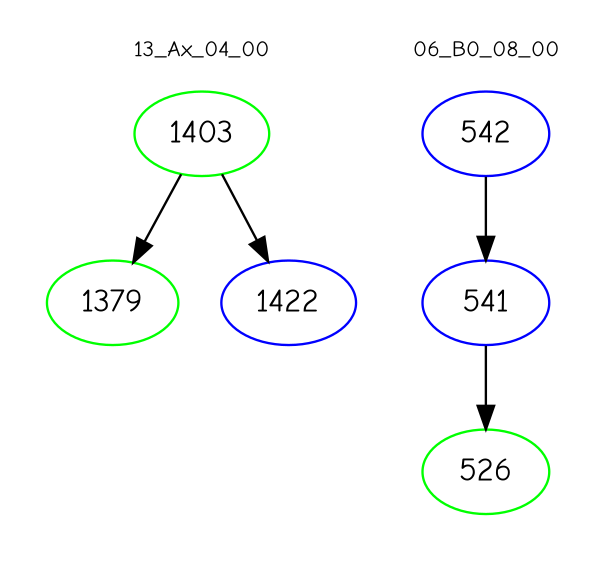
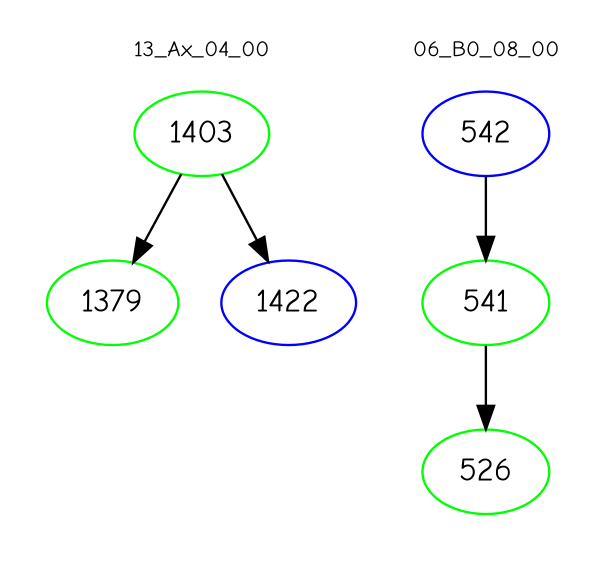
  digraph {
    fontname="Comic Neue"
    node [color=green fontname="Comic Neue"]
    edge [color=black fontname="Comic Neue"]
    n1 [label=1403]
    n2 [label=1379]
    n3 [color=blue label=1422]
-   n4 [color=blue label=541]
+   n4 [label=541]
    n5 [label=526]
    n6 [color=blue label=542]
    subgraph cluster_1 {
      color=white
      fontsize=10
      label="13_Ax_04_00"
      n1
      n2
      n3
    }
    subgraph cluster_2 {
      color=white
      fontsize=10
      label="06_B0_08_00"
      n4
      n5
      n6
    }
    n1 -> n2
    n1 -> n3
    n4 -> n5
    n6 -> n4
  }
